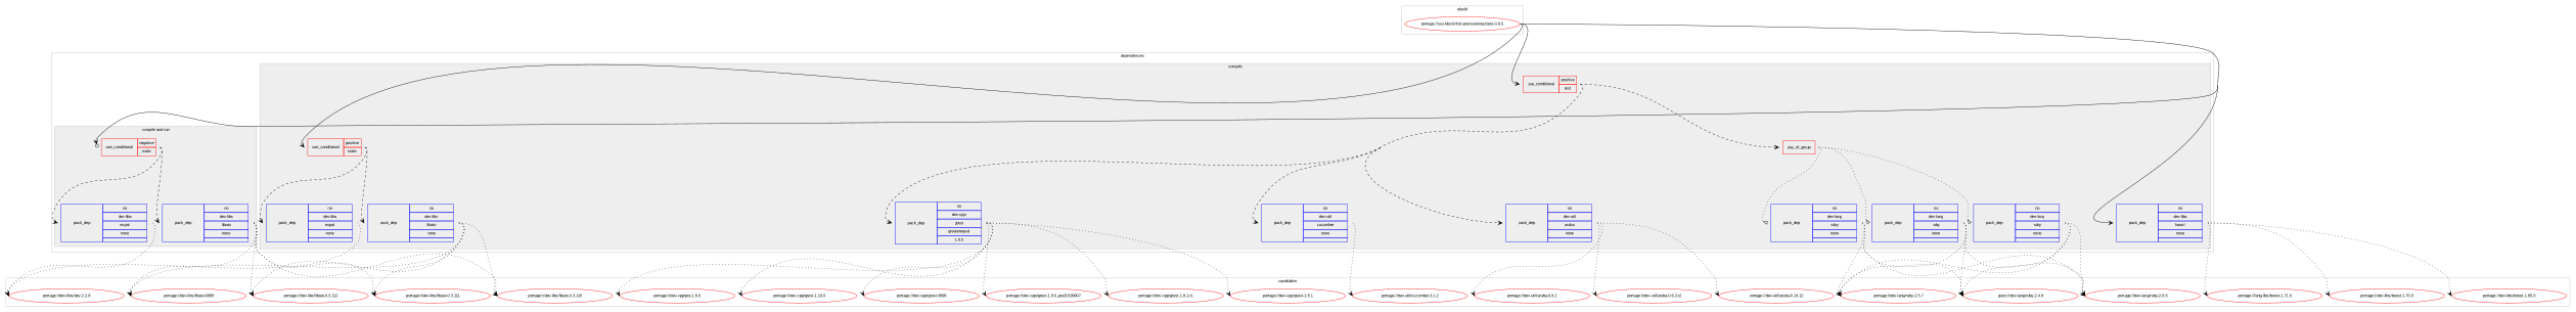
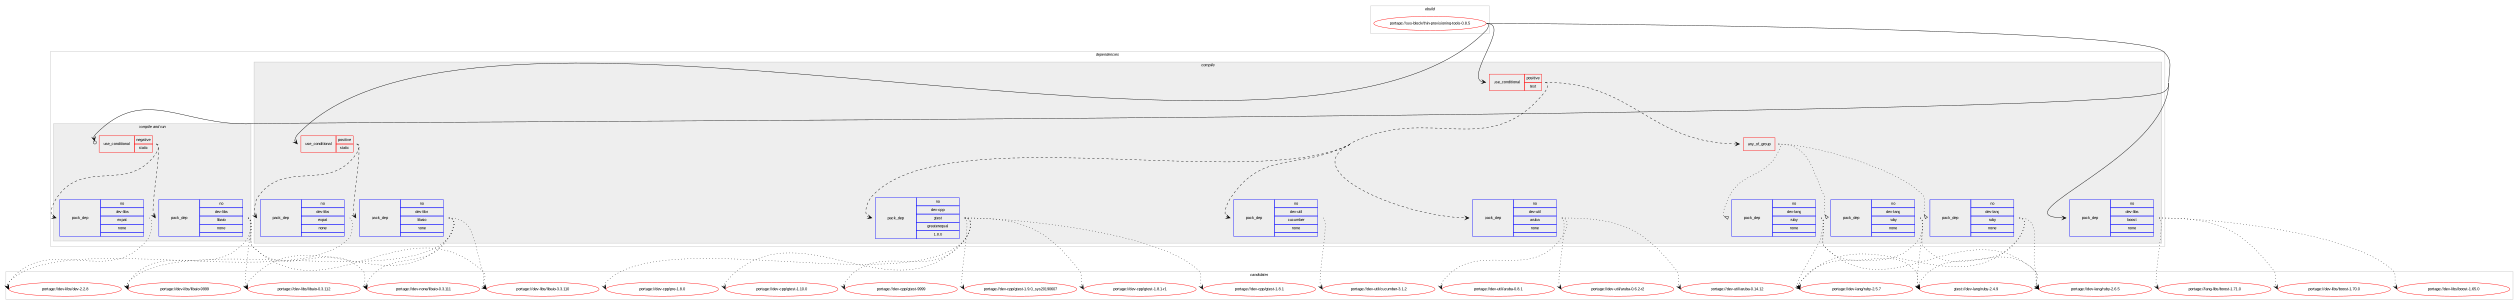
  digraph {
    compound=true
    concentrate=true
    fontname="Liberation Sans"
    fontsize=10
    newrank=true
    rankdir=TB
    ranksep=1.5
    node [color=red fontname="Liberation Sans" fontsize=10]
    edge [arrowhead=vee fontname="Liberation Sans" headport=w style=dotted tailport=e weight=100]
    n1 [label="portage://sys-block/thin-provisioning-tools-0.8.5" width=4]
    n2 [color=blue label=<<TABLE BORDER="0" CELLBORDER="1" CELLSPACING="0" CELLPADDING="4" WIDTH="220"><TR><TD ROWSPAN="6" CELLPADDING="30">pack_dep</TD></TR><TR><TD WIDTH="110">no</TD></TR><TR><TD>dev-libs</TD></TR><TR><TD>expat</TD></TR><TR><TD>none</TD></TR><TR><TD></TD></TR></TABLE>> shape=none]
    n3 [color=blue label=<<TABLE BORDER="0" CELLBORDER="1" CELLSPACING="0" CELLPADDING="4" WIDTH="220"><TR><TD ROWSPAN="6" CELLPADDING="30">pack_dep</TD></TR><TR><TD WIDTH="110">no</TD></TR><TR><TD>dev-libs</TD></TR><TR><TD>libaio</TD></TR><TR><TD>none</TD></TR><TR><TD></TD></TR></TABLE>> shape=none]
    n4 [label=<<TABLE BORDER="0" CELLBORDER="1" CELLSPACING="0" CELLPADDING="4"><TR><TD ROWSPAN="3" CELLPADDING="10">use_conditional</TD></TR><TR><TD>positive</TD></TR><TR><TD>static</TD></TR></TABLE>> shape=none]
    n5 [color=blue label=<<TABLE BORDER="0" CELLBORDER="1" CELLSPACING="0" CELLPADDING="4" WIDTH="220"><TR><TD ROWSPAN="6" CELLPADDING="30">pack_dep</TD></TR><TR><TD WIDTH="110">no</TD></TR><TR><TD>dev-lang</TD></TR><TR><TD>ruby</TD></TR><TR><TD>none</TD></TR><TR><TD></TD></TR></TABLE>> shape=none]
    n6 [color=blue label=<<TABLE BORDER="0" CELLBORDER="1" CELLSPACING="0" CELLPADDING="4" WIDTH="220"><TR><TD ROWSPAN="6" CELLPADDING="30">pack_dep</TD></TR><TR><TD WIDTH="110">no</TD></TR><TR><TD>dev-lang</TD></TR><TR><TD>ruby</TD></TR><TR><TD>none</TD></TR><TR><TD></TD></TR></TABLE>> shape=none]
    n7 [color=blue label=<<TABLE BORDER="0" CELLBORDER="1" CELLSPACING="0" CELLPADDING="4" WIDTH="220"><TR><TD ROWSPAN="6" CELLPADDING="30">pack_dep</TD></TR><TR><TD WIDTH="110">no</TD></TR><TR><TD>dev-lang</TD></TR><TR><TD>ruby</TD></TR><TR><TD>none</TD></TR><TR><TD></TD></TR></TABLE>> shape=none]
    n8 [label=<<TABLE BORDER="0" CELLBORDER="1" CELLSPACING="0" CELLPADDING="4"><TR><TD CELLPADDING="10">any_of_group</TD></TR></TABLE>> shape=none]
    n9 [color=blue label=<<TABLE BORDER="0" CELLBORDER="1" CELLSPACING="0" CELLPADDING="4" WIDTH="220"><TR><TD ROWSPAN="6" CELLPADDING="30">pack_dep</TD></TR><TR><TD WIDTH="110">no</TD></TR><TR><TD>dev-cpp</TD></TR><TR><TD>gtest</TD></TR><TR><TD>greaterequal</TD></TR><TR><TD>1.8.0</TD></TR></TABLE>> shape=none]
    n10 [color=blue label=<<TABLE BORDER="0" CELLBORDER="1" CELLSPACING="0" CELLPADDING="4" WIDTH="220"><TR><TD ROWSPAN="6" CELLPADDING="30">pack_dep</TD></TR><TR><TD WIDTH="110">no</TD></TR><TR><TD>dev-util</TD></TR><TR><TD>cucumber</TD></TR><TR><TD>none</TD></TR><TR><TD></TD></TR></TABLE>> shape=none]
    n11 [color=blue label=<<TABLE BORDER="0" CELLBORDER="1" CELLSPACING="0" CELLPADDING="4" WIDTH="220"><TR><TD ROWSPAN="6" CELLPADDING="30">pack_dep</TD></TR><TR><TD WIDTH="110">no</TD></TR><TR><TD>dev-util</TD></TR><TR><TD>aruba</TD></TR><TR><TD>none</TD></TR><TR><TD></TD></TR></TABLE>> shape=none]
    n12 [label=<<TABLE BORDER="0" CELLBORDER="1" CELLSPACING="0" CELLPADDING="4"><TR><TD ROWSPAN="3" CELLPADDING="10">use_conditional</TD></TR><TR><TD>positive</TD></TR><TR><TD>test</TD></TR></TABLE>> shape=none]
    n13 [color=blue label=<<TABLE BORDER="0" CELLBORDER="1" CELLSPACING="0" CELLPADDING="4" WIDTH="220"><TR><TD ROWSPAN="6" CELLPADDING="30">pack_dep</TD></TR><TR><TD WIDTH="110">no</TD></TR><TR><TD>dev-libs</TD></TR><TR><TD>boost</TD></TR><TR><TD>none</TD></TR><TR><TD></TD></TR></TABLE>> shape=none]
    n14 [color=blue label=<<TABLE BORDER="0" CELLBORDER="1" CELLSPACING="0" CELLPADDING="4" WIDTH="220"><TR><TD ROWSPAN="6" CELLPADDING="30">pack_dep</TD></TR><TR><TD WIDTH="110">no</TD></TR><TR><TD>dev-libs</TD></TR><TR><TD>expat</TD></TR><TR><TD>none</TD></TR><TR><TD></TD></TR></TABLE>> shape=none]
    n15 [color=blue label=<<TABLE BORDER="0" CELLBORDER="1" CELLSPACING="0" CELLPADDING="4" WIDTH="220"><TR><TD ROWSPAN="6" CELLPADDING="30">pack_dep</TD></TR><TR><TD WIDTH="110">no</TD></TR><TR><TD>dev-libs</TD></TR><TR><TD>libaio</TD></TR><TR><TD>none</TD></TR><TR><TD></TD></TR></TABLE>> shape=none]
    n16 [label=<<TABLE BORDER="0" CELLBORDER="1" CELLSPACING="0" CELLPADDING="4"><TR><TD ROWSPAN="3" CELLPADDING="10">use_conditional</TD></TR><TR><TD>negative</TD></TR><TR><TD>static</TD></TR></TABLE>> shape=none]
    n17 [label="portage://dev-libs/dev-2.2.8" width=4]
    n18 [label="portage://dev-libs/libaio-3.3.110" width=4]
-   n19 [label="portage://dev-libs/libaio-0.3.111" width=4]
+   n19 [label="portage://dev-none/libaio-0.3.111" width=4]
    n20 [label="portage://dev-libs/libaio-0.3.112" width=4]
    n21 [label="portage://dev-libs/libaio-9999" width=4]
    n22 [label="gtest://dev-lang/ruby-2.4.9" width=4]
    n23 [label="portage://dev-lang/ruby-2.5.7" width=4]
    n24 [label="portage://dev-lang/ruby-2.6.5" width=4]
    n25 [label="portage://dev-cpp/gtest-1.10.0" width=4]
    n26 [label="portage://dev-cpp/pre-1.8.0" width=4]
    n27 [label="portage://dev-cpp/gtest-1.8.1" width=4]
    n28 [label="portage://dev-cpp/gtest-1.8.1-r1" width=4]
-   n29 [label="portage://dev-cpp/gtest-1.9.0_pre20190607" width=4]
+   n29 [label="portage://dev-cpp/gtest-1.9.0_sys20190607" width=4]
    n30 [label="portage://dev-cpp/gtest-9999" width=4]
    n31 [label="portage://dev-util/cucumber-3.1.2" width=4]
    n32 [label="portage://dev-util/aruba-0.14.12" width=4]
    n33 [label="portage://dev-util/aruba-0.6.2-r2" width=4]
    n34 [label="portage://dev-util/aruba-0.8.1" width=4]
    n35 [label="portage://dev-libs/boost-1.65.0" width=4]
    n36 [label="portage://dev-libs/boost-1.70.0" width=4]
    n37 [label="portage://lang-libs/boost-1.71.0" width=4]
    subgraph cluster_1 {
      color=gray
      label=<<i>ebuild</i>>
      rank=same
      n1
    }
    subgraph cluster_2 {
      color=gray
      label=<<i>dependencies</i>>
      subgraph cluster_3 {
        color=gray
        fillcolor="#eeeeee"
        label=<<i>compile</i>>
        style=filled
        subgraph sub_4 {
          color=gray
          fillcolor="#eeeeee"
          label=<<i>compile</i>>
          style=filled
          n4
          subgraph sub_5 {
            color=gray
            fillcolor="#eeeeee"
            label=<<i>compile</i>>
            style=filled
            n2
          }
          subgraph sub_6 {
            color=gray
            fillcolor="#eeeeee"
            label=<<i>compile</i>>
            style=filled
            n3
          }
        }
        subgraph sub_7 {
          color=gray
          fillcolor="#eeeeee"
          label=<<i>compile</i>>
          style=filled
          n12
          subgraph sub_8 {
            color=gray
            fillcolor="#eeeeee"
            label=<<i>compile</i>>
            style=filled
            n8
            subgraph sub_9 {
              color=gray
              fillcolor="#eeeeee"
              label=<<i>compile</i>>
              style=filled
              n5
            }
            subgraph sub_10 {
              color=gray
              fillcolor="#eeeeee"
              label=<<i>compile</i>>
              style=filled
              n6
            }
            subgraph sub_11 {
              color=gray
              fillcolor="#eeeeee"
              label=<<i>compile</i>>
              style=filled
              n7
            }
          }
          subgraph sub_12 {
            color=gray
            fillcolor="#eeeeee"
            label=<<i>compile</i>>
            style=filled
            n9
          }
          subgraph sub_13 {
            color=gray
            fillcolor="#eeeeee"
            label=<<i>compile</i>>
            style=filled
            n10
          }
          subgraph sub_14 {
            color=gray
            fillcolor="#eeeeee"
            label=<<i>compile</i>>
            style=filled
            n11
          }
        }
        subgraph sub_15 {
          color=gray
          fillcolor="#eeeeee"
          label=<<i>compile</i>>
          style=filled
          n13
        }
      }
      subgraph cluster_16 {
        color=gray
        fillcolor="#eeeeee"
        label=<<i>compile and run</i>>
        style=filled
        subgraph sub_17 {
          color=gray
          fillcolor="#eeeeee"
          label=<<i>compile and run</i>>
          style=filled
          n16
          subgraph sub_18 {
            color=gray
            fillcolor="#eeeeee"
            label=<<i>compile and run</i>>
            style=filled
            n14
          }
          subgraph sub_19 {
            color=gray
            fillcolor="#eeeeee"
            label=<<i>compile and run</i>>
            style=filled
            n15
          }
        }
      }
      subgraph cluster_20 {
        color=gray
        fillcolor="#eeeeee"
        label=<<i>run</i>>
        style=filled
      }
    }
    subgraph cluster_21 {
      color=gray
      label=<<i>candidates</i>>
      rank=same
      subgraph sub_22 {
        color=black
        label=<<i>candidates</i>>
        nodesep=1
        rank=same
        n17
      }
      subgraph sub_23 {
        color=black
        label=<<i>candidates</i>>
        nodesep=1
        rank=same
        n18
        n19
        n20
        n21
      }
      subgraph sub_24 {
        color=black
        label=<<i>candidates</i>>
        nodesep=1
        rank=same
        n22
        n23
        n24
      }
      subgraph sub_25 {
        color=black
        label=<<i>candidates</i>>
        nodesep=1
        rank=same
        n22
        n23
        n24
      }
      subgraph sub_26 {
        color=black
        label=<<i>candidates</i>>
        nodesep=1
        rank=same
        n22
        n23
        n24
      }
      subgraph sub_27 {
        color=black
        label=<<i>candidates</i>>
        nodesep=1
        rank=same
        n25
        n26
        n27
        n28
        n29
        n30
      }
      subgraph sub_28 {
        color=black
        label=<<i>candidates</i>>
        nodesep=1
        rank=same
        n31
      }
      subgraph sub_29 {
        color=black
        label=<<i>candidates</i>>
        nodesep=1
        rank=same
        n32
        n33
        n34
      }
      subgraph sub_30 {
        color=black
        label=<<i>candidates</i>>
        nodesep=1
        rank=same
        n35
        n36
        n37
      }
      subgraph sub_31 {
        color=black
        label=<<i>candidates</i>>
        nodesep=1
        rank=same
        n17
      }
      subgraph sub_32 {
        color=black
        label=<<i>candidates</i>>
        nodesep=1
        rank=same
        n18
        n19
        n20
        n21
      }
    }
    n1 -> n4 [style=solid weight=20]
    n1 -> n12 [style=solid weight=20]
    n1 -> n13 [style=solid weight=20]
    n1 -> n16 [arrowhead=odotvee style=solid weight=20]
    n2 -> n17
    n3 -> n18
    n3 -> n19
    n3 -> n20
    n3 -> n21
    n4 -> n2 [style=dashed weight=20]
    n4 -> n3 [style=dashed weight=20]
    n5 -> n22
    n5 -> n23
    n5 -> n24
    n6 -> n22
    n6 -> n23
    n6 -> n24
    n7 -> n22
    n7 -> n23
    n7 -> n24
    n8 -> n5 [arrowhead=oinv weight=20]
    n8 -> n6 [arrowhead=oinv weight=20]
    n8 -> n7 [arrowhead=oinv weight=20]
    n9 -> n25
    n9 -> n26
    n9 -> n27
    n9 -> n28
    n9 -> n29
    n9 -> n30
    n10 -> n31
    n11 -> n32
    n11 -> n33
    n11 -> n34
    n12 -> n8 [style=dashed weight=20]
    n12 -> n9 [style=dashed weight=20]
    n12 -> n10 [style=dashed weight=20]
    n12 -> n11 [style=dashed weight=20]
    n13 -> n35
    n13 -> n36
    n13 -> n37
    n14 -> n17
    n15 -> n18
    n15 -> n19
    n15 -> n20
    n15 -> n21
    n16 -> n14 [style=dashed weight=20]
    n16 -> n15 [style=dashed weight=20]
  }
